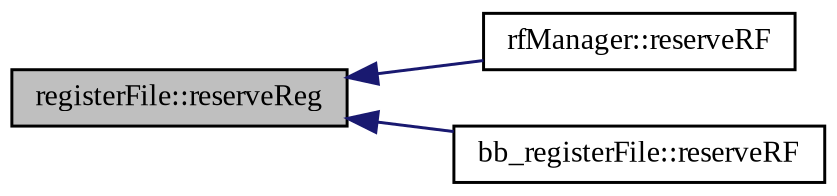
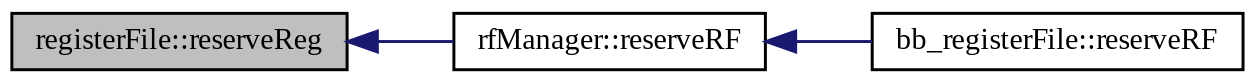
  digraph {
    fontname="Liberation Serif"
    rankdir=LR
    node [color=black fillcolor=white fontname="Liberation Serif" fontsize=10 shape=record style=filled]
    edge [color=midnightblue dir=back fontname="Liberation Serif" fontsize=10 labelfontname=Helvetica labelfontsize=10 style=solid]
    n1 [fillcolor=grey75 fontcolor=black height=0.2 label="registerFile::reserveReg" width=0.4]
    n2 [height=0.2 label="rfManager::reserveRF" width=0.4]
    n3 [height=0.2 label="bb_registerFile::reserveRF" width=0.4]
    n1 -> n2
-   n1 -> n3
+   n2 -> n3
  }
